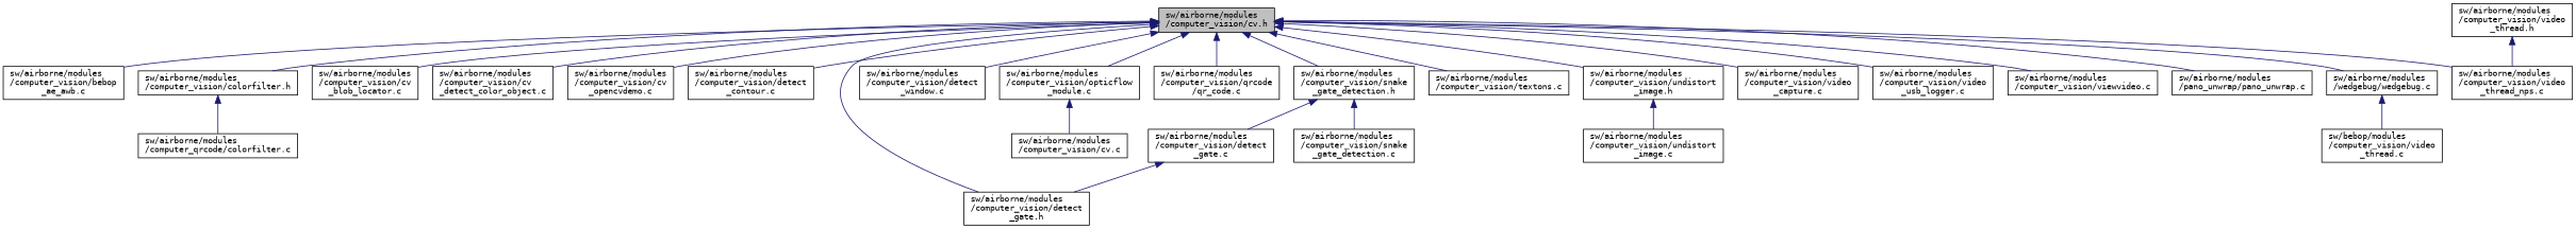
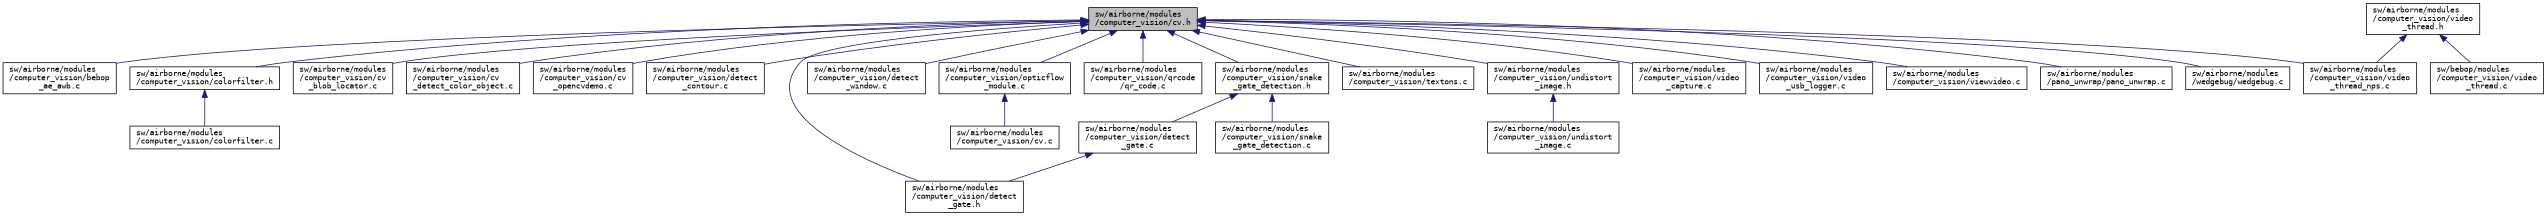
  digraph {
    fontname="DejaVu Sans Mono"
    node [color=black fillcolor=white fontname="DejaVu Sans Mono" fontsize=10 shape=record style=filled]
    edge [color=midnightblue dir=back fontname="DejaVu Sans Mono" fontsize=10 labelfontname=FreeSans labelfontsize=10 style=solid]
    n1 [fillcolor=grey75 fontcolor=black height=0.2 label="sw/airborne/modules\l/computer_vision/cv.h" width=0.4]
    n2 [height=0.2 label="sw/airborne/modules\l/computer_vision/bebop\l_ae_awb.c" width=0.4]
    n3 [height=0.2 label="sw/airborne/modules\l/computer_vision/colorfilter.h" width=0.4]
    n4 [height=0.2 label="sw/airborne/modules\l/computer_vision/cv\l_blob_locator.c" width=0.4]
    n5 [height=0.2 label="sw/airborne/modules\l/computer_vision/cv\l_detect_color_object.c" width=0.4]
    n6 [height=0.2 label="sw/airborne/modules\l/computer_vision/cv\l_opencvdemo.c" width=0.4]
    n7 [height=0.2 label="sw/airborne/modules\l/computer_vision/detect\l_contour.c" width=0.4]
    n8 [height=0.2 label="sw/airborne/modules\l/computer_vision/detect\l_gate.h" width=0.4]
    n9 [height=0.2 label="sw/airborne/modules\l/computer_vision/detect\l_window.c" width=0.4]
    n10 [height=0.2 label="sw/airborne/modules\l/computer_vision/opticflow\l_module.c" width=0.4]
    n11 [height=0.2 label="sw/airborne/modules\l/computer_vision/qrcode\l/qr_code.c" width=0.4]
    n12 [height=0.2 label="sw/airborne/modules\l/computer_vision/snake\l_gate_detection.h" width=0.4]
    n13 [height=0.2 label="sw/airborne/modules\l/computer_vision/textons.c" width=0.4]
    n14 [height=0.2 label="sw/airborne/modules\l/computer_vision/undistort\l_image.h" width=0.4]
    n15 [height=0.2 label="sw/airborne/modules\l/computer_vision/video\l_capture.c" width=0.4]
    n16 [height=0.2 label="sw/airborne/modules\l/computer_vision/video\l_thread_nps.c" width=0.4]
    n17 [height=0.2 label="sw/airborne/modules\l/computer_vision/video\l_usb_logger.c" width=0.4]
    n18 [height=0.2 label="sw/airborne/modules\l/computer_vision/viewvideo.c" width=0.4]
    n19 [height=0.2 label="sw/airborne/modules\l/pano_unwrap/pano_unwrap.c" width=0.4]
    n20 [height=0.2 label="sw/airborne/modules\l/wedgebug/wedgebug.c" width=0.4]
-   n21 [height=0.2 label="sw/airborne/modules\l/computer_qrcode/colorfilter.c" width=0.4]
+   n21 [height=0.2 label="sw/airborne/modules\l/computer_vision/colorfilter.c" width=0.4]
    n22 [height=0.2 label="sw/airborne/modules\l/computer_vision/cv.c" width=0.4]
    n23 [height=0.2 label="sw/airborne/modules\l/computer_vision/detect\l_gate.c" width=0.4]
    n24 [height=0.2 label="sw/airborne/modules\l/computer_vision/snake\l_gate_detection.c" width=0.4]
    n25 [height=0.2 label="sw/airborne/modules\l/computer_vision/undistort\l_image.c" width=0.4]
    n26 [height=0.2 label="sw/airborne/modules\l/computer_vision/video\l_thread.h" width=0.4]
    n27 [height=0.2 label="sw/bebop/modules\l/computer_vision/video\l_thread.c" width=0.4]
    n1 -> n2
    n1 -> n3
    n1 -> n4
    n1 -> n5
    n1 -> n6
    n1 -> n7
    n1 -> n8
    n1 -> n9
    n1 -> n10
    n1 -> n11
    n1 -> n12
    n1 -> n13
    n1 -> n14
    n1 -> n15
    n1 -> n16
    n1 -> n17
    n1 -> n18
    n1 -> n19
    n1 -> n20
    n3 -> n21
    n10 -> n22
    n12 -> n23
    n12 -> n24
    n14 -> n25
    n23 -> n8
    n26 -> n16
-   n20 -> n27
+   n26 -> n27
  }
